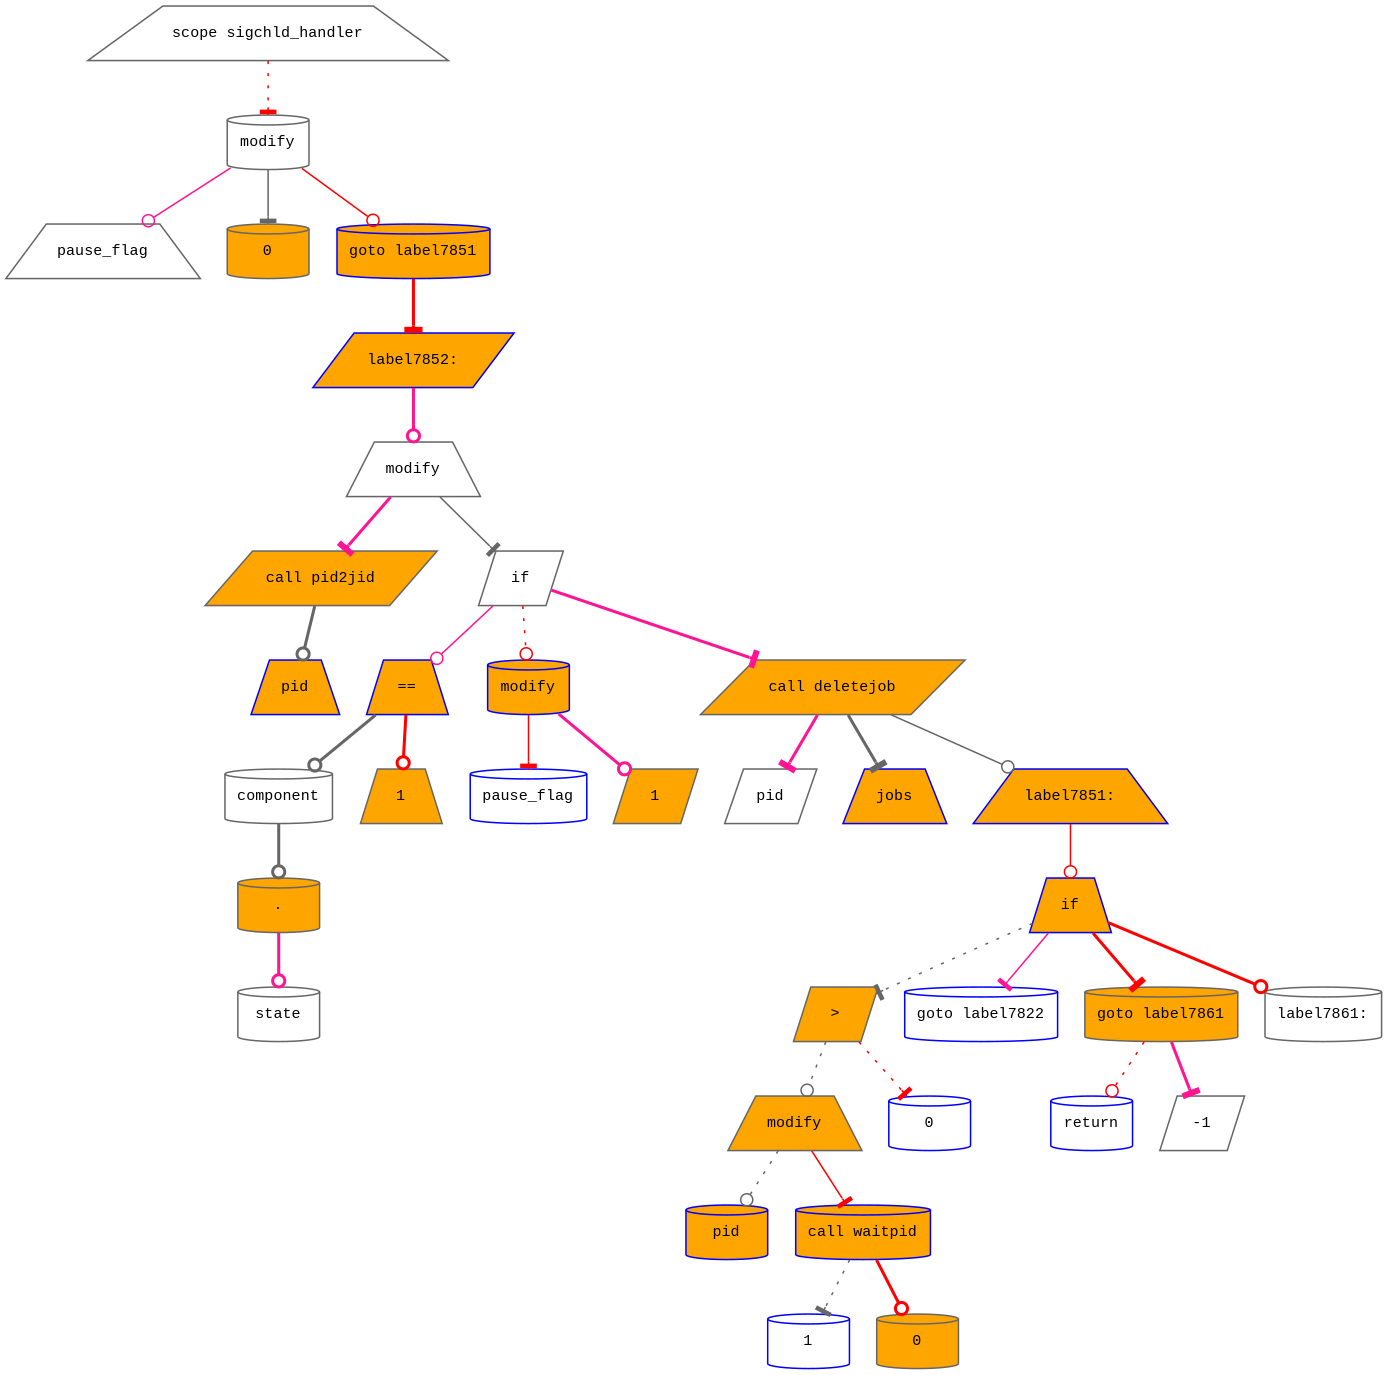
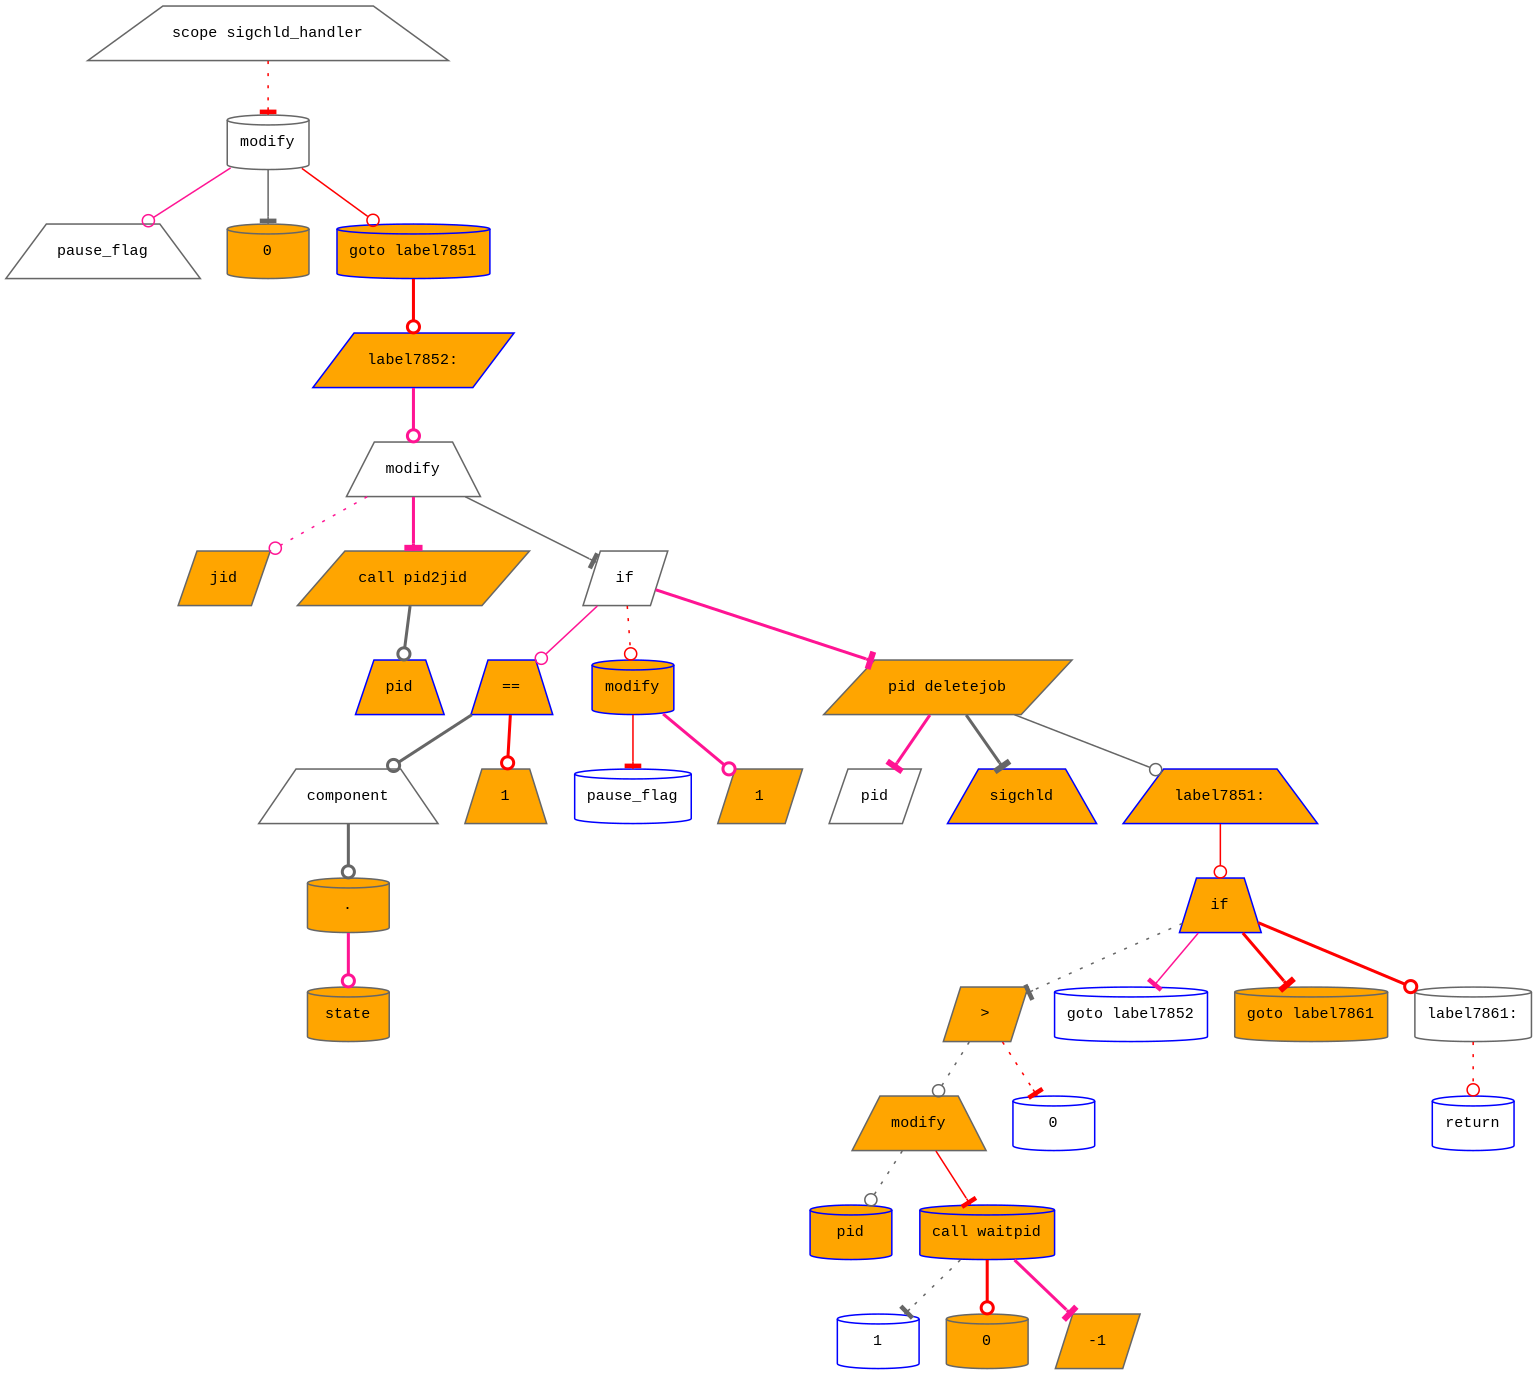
  digraph {
    fontname="Liberation Mono"
    fontsize=10
    node [color=gray40 fillcolor=orange fontname="Liberation Mono" fontsize=10 shape=cylinder style=filled]
    edge [arrowhead=odot color=red fontname="Liberation Mono" fontsize=10 style=bold]
    n1 [fillcolor=white label="scope sigchld_handler" shape=trapezium]
    n2 [fillcolor=white label=modify]
    n3 [fillcolor=white label=pause_flag shape=trapezium]
    n4 [label=0]
    n5 [color=blue label="goto label7851"]
    n6 [color=blue label="label7852:" shape=parallelogram]
    n7 [fillcolor=white label=modify shape=trapezium]
+   n8 [label=jid shape=parallelogram]
    n9 [label="call pid2jid" shape=parallelogram]
    n10 [fillcolor=white label=if shape=parallelogram]
    n11 [color=blue label=pid shape=trapezium]
    n12 [color=blue label="==" shape=trapezium]
    n13 [color=blue label=modify]
-   n14 [label="call deletejob" shape=parallelogram]
-   n15 [fillcolor=white label=component]
+   n14 [label="pid deletejob" shape=parallelogram]
+   n15 [fillcolor=white label=component shape=trapezium]
    n16 [label=1 shape=trapezium]
    n17 [color=blue fillcolor=white label=pause_flag]
    n18 [label=1 shape=parallelogram]
    n19 [fillcolor=white label=pid shape=parallelogram]
-   n20 [color=blue label=jobs shape=trapezium]
+   n20 [color=blue label=sigchld shape=trapezium]
    n21 [color=blue label="label7851:" shape=trapezium]
    n22 [label="."]
-   n23 [fillcolor=white label=state]
+   n23 [label=state]
    n24 [color=blue label=if shape=trapezium]
    n25 [label=">" shape=parallelogram]
-   n26 [color=blue fillcolor=white label="goto label7822"]
+   n26 [color=blue fillcolor=white label="goto label7852"]
    n27 [label="goto label7861"]
    n28 [fillcolor=white label="label7861:"]
    n29 [label=modify shape=trapezium]
    n30 [color=blue fillcolor=white label=0]
    n31 [color=blue fillcolor=white label=return]
    n32 [color=blue label=pid]
    n33 [color=blue label="call waitpid"]
    n34 [color=blue fillcolor=white label=1]
    n35 [label=0]
-   n36 [fillcolor=white label=-1 shape=parallelogram]
+   n36 [label=-1 shape=parallelogram]
    n1 -> n2 [arrowhead=tee style=dotted]
    n2 -> n3 [color=deeppink style=solid]
    n2 -> n4 [arrowhead=tee color=gray40 style=solid]
    n2 -> n5 [style=solid]
-   n5 -> n6 [arrowhead=tee]
+   n5 -> n6
    n6 -> n7 [color=deeppink]
+   n7 -> n8 [color=deeppink style=dotted]
    n7 -> n9 [arrowhead=tee color=deeppink]
    n7 -> n10 [arrowhead=tee color=gray40 style=solid]
    n9 -> n11 [color=gray40]
    n10 -> n12 [color=deeppink style=solid]
    n10 -> n13 [style=dotted]
    n10 -> n14 [arrowhead=tee color=deeppink]
    n12 -> n15 [color=gray40]
    n12 -> n16
    n13 -> n17 [arrowhead=tee style=solid]
    n13 -> n18 [color=deeppink]
    n14 -> n19 [arrowhead=tee color=deeppink]
    n14 -> n20 [arrowhead=tee color=gray40]
    n14 -> n21 [color=gray40 style=solid]
    n15 -> n22 [color=gray40]
    n21 -> n24 [style=solid]
    n22 -> n23 [color=deeppink]
    n24 -> n25 [arrowhead=tee color=gray40 style=dotted]
    n24 -> n26 [arrowhead=tee color=deeppink style=solid]
    n24 -> n27 [arrowhead=tee]
    n24 -> n28
    n25 -> n29 [color=gray40 style=dotted]
    n25 -> n30 [arrowhead=tee style=dotted]
-   n27 -> n31 [style=dotted]
+   n28 -> n31 [style=dotted]
    n29 -> n32 [color=gray40 style=dotted]
    n29 -> n33 [arrowhead=tee style=solid]
    n33 -> n34 [arrowhead=tee color=gray40 style=dotted]
    n33 -> n35
-   n27 -> n36 [arrowhead=tee color=deeppink]
+   n33 -> n36 [arrowhead=tee color=deeppink]
  }
